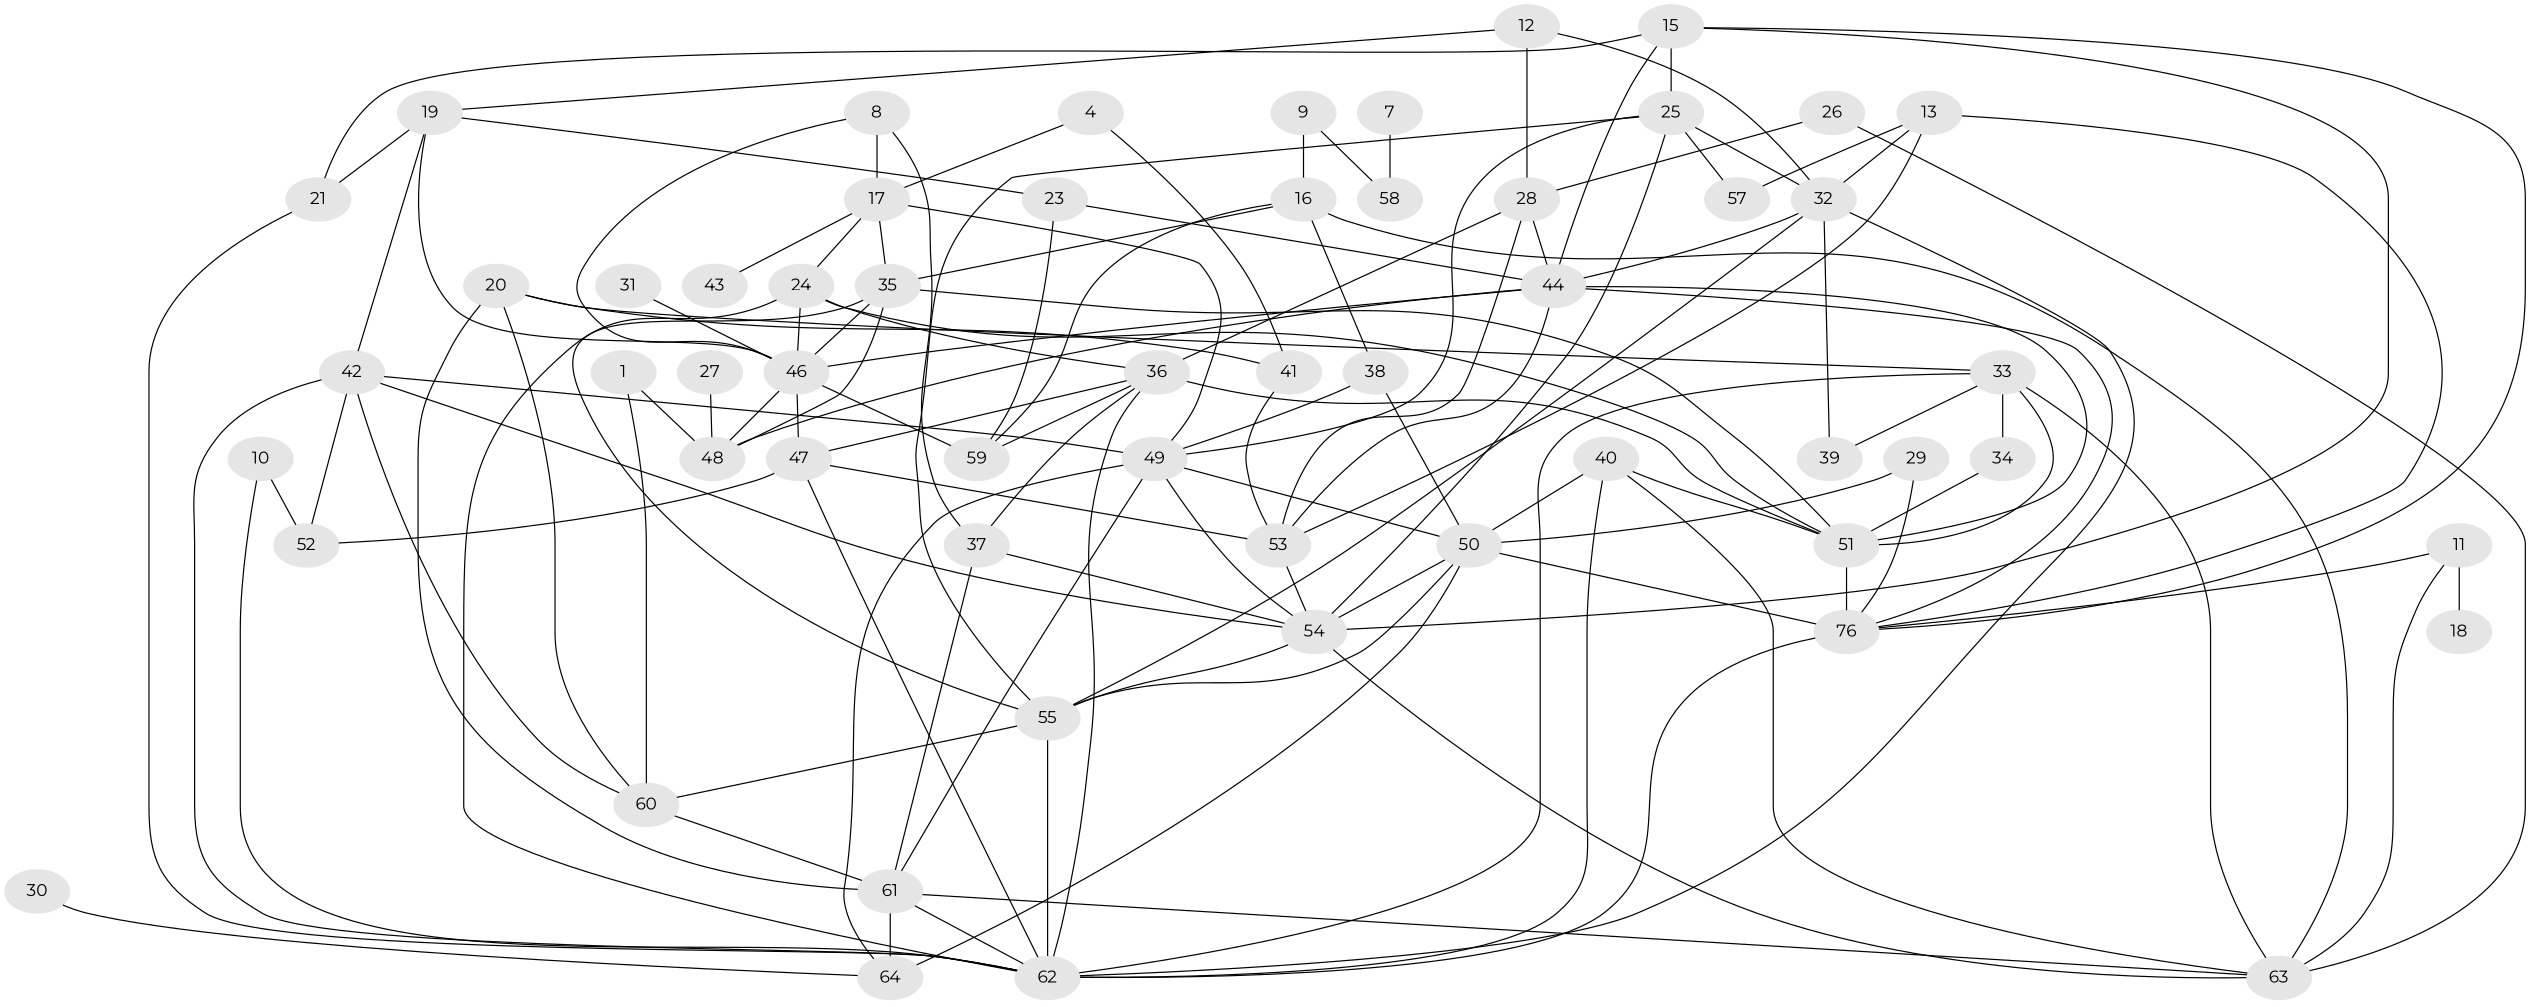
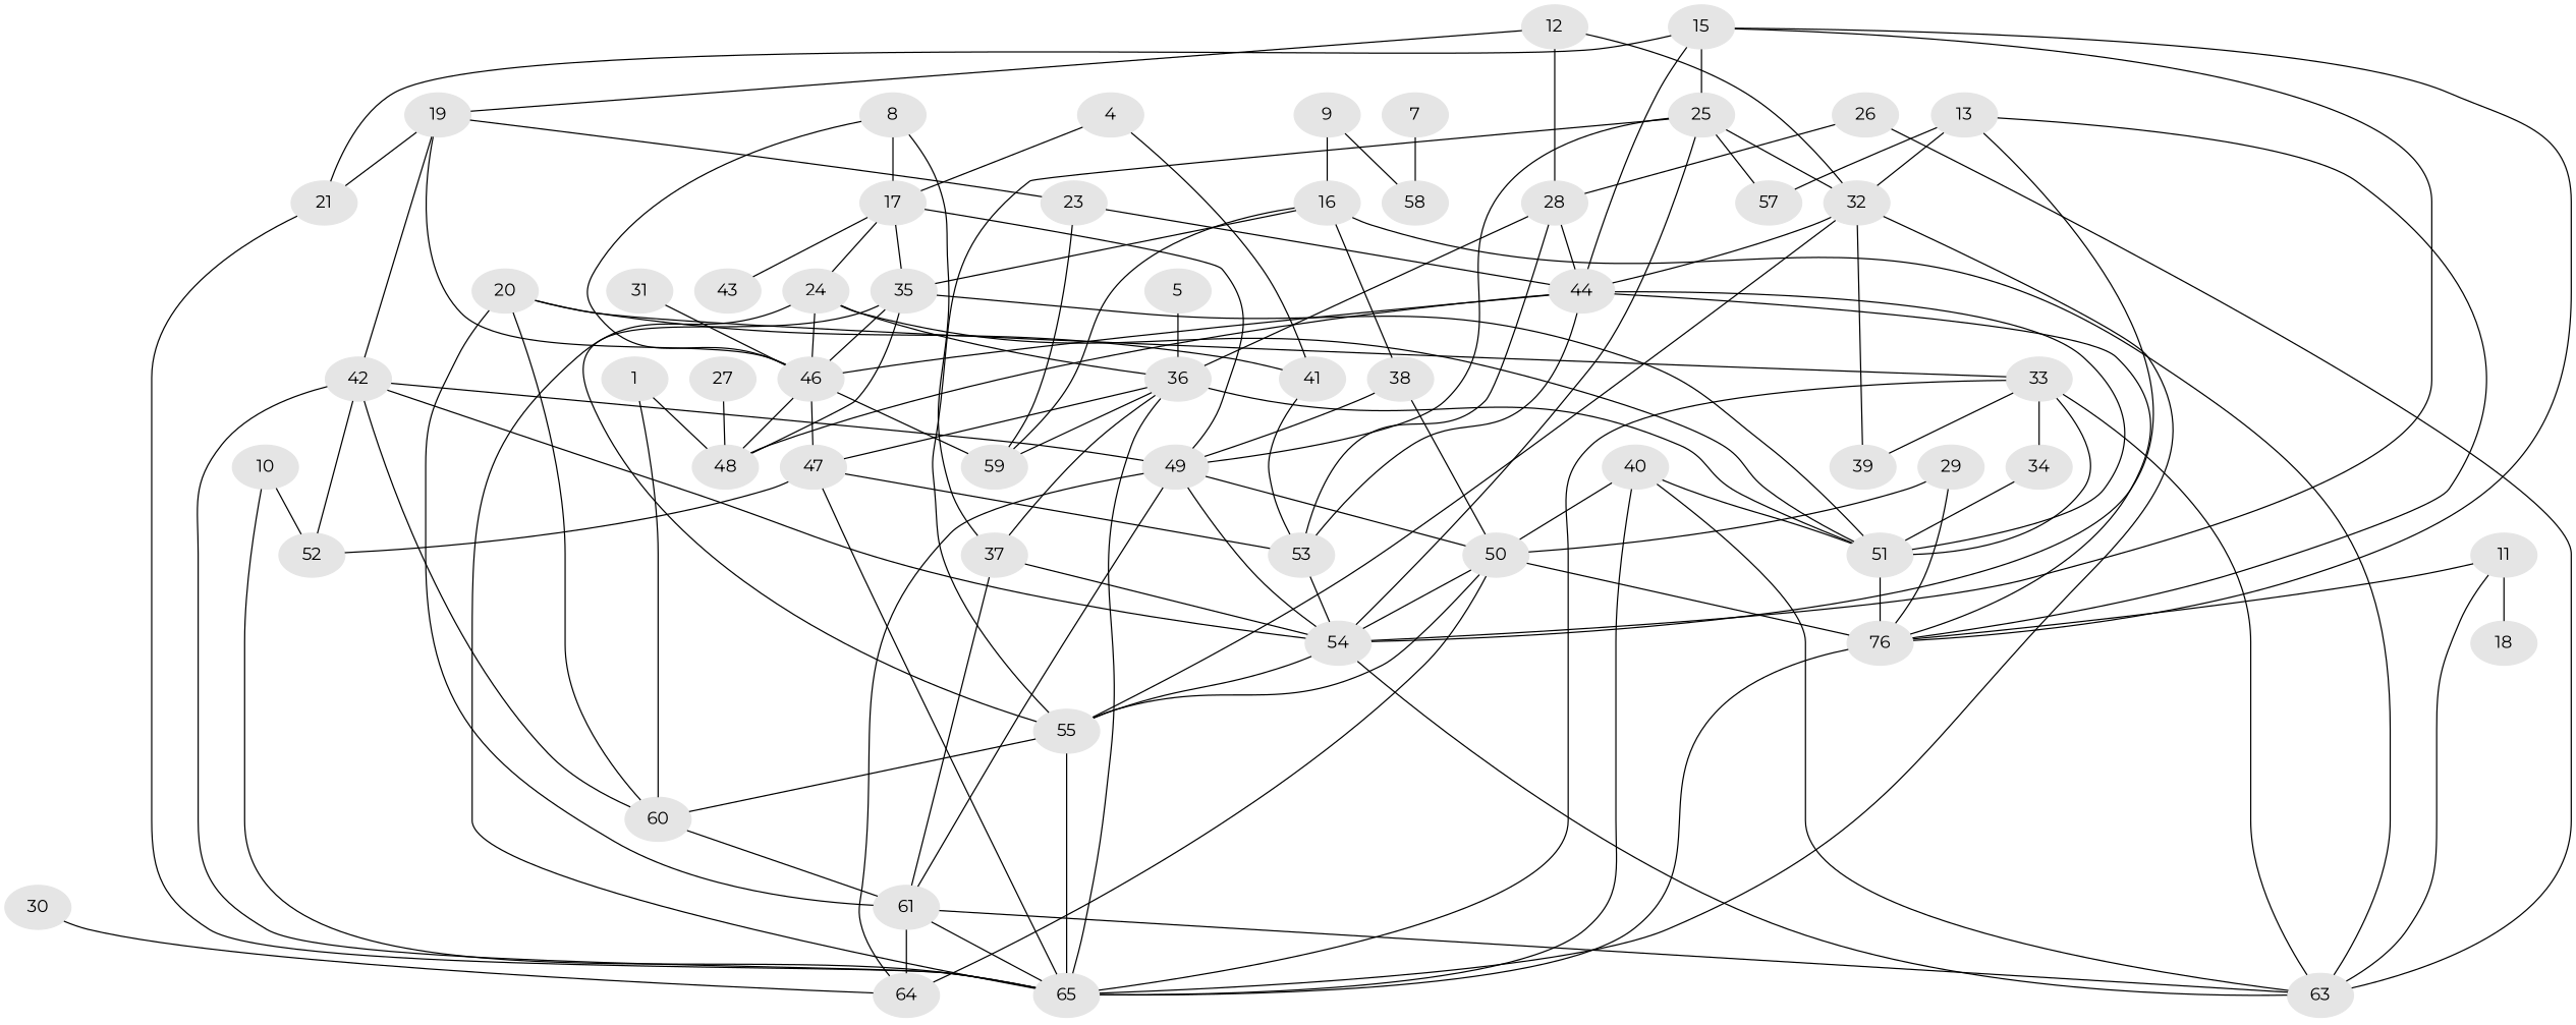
  graph {
    fontname=Montserrat
    node [color=gray90 fontname=Montserrat style=filled]
    edge [fontname=Montserrat weight=1.0]
    1
    48
    60
    61
    4
    17
    41
    35
    24
    43
    49
    53
+   5
    36
    37
-   62
+   62 [label=65]
    59
    51
    47
    32
    44
    55
    39
    7
    58
    8
    46
    54
    9
    16
    63
    38
    10
    52
    11
    18
    n37 [label=76]
    12
    19
    28
    21
    23
    42
    13
    57
    15
    25
    50
    64
    20
    33
    34
    26
    27
    29
    30
    31
    40
    1 -- 48
    1 -- 60
    60 -- 61
    61 -- 62
    61 -- 63
    61 -- 64 [weight=2.0]
    4 -- 17
    4 -- 41
    17 -- 35
    17 -- 24
    17 -- 43
    17 -- 49
    41 -- 53
    35 -- 48
    35 -- 51 [weight=2.0]
    35 -- 55
    35 -- 46
    24 -- 36
    24 -- 62
    24 -- 51
    24 -- 46
    49 -- 61
    49 -- 54
    49 -- 50
    49 -- 64
    53 -- 54
+   5 -- 36
    36 -- 37
    36 -- 62
    36 -- 59
    36 -- 51
    36 -- 47
    37 -- 61
    37 -- 54
    51 -- n37 [weight=2.0]
    47 -- 53
    47 -- 62
    47 -- 52
    32 -- 62
    32 -- 44
    32 -- 55
    32 -- 39
    44 -- 48
    44 -- 53
    44 -- 51
    44 -- 46
    44 -- n37
    55 -- 60
    55 -- 62
    7 -- 58
    8 -- 17
    8 -- 37
    8 -- 46
    46 -- 48
    46 -- 59
    46 -- 47 [weight=2.0]
    54 -- 55
    54 -- 63
    9 -- 58
    9 -- 16
    16 -- 35
    16 -- 59
    16 -- 63
    16 -- 38
    38 -- 49
    38 -- 50
    10 -- 62
    10 -- 52
    11 -- 63 [weight=2.0]
    11 -- 18
    11 -- n37
    n37 -- 62 [weight=2.0]
    12 -- 32
    12 -- 19
    12 -- 28
    19 -- 46
    19 -- 21
    19 -- 23
    19 -- 42
    28 -- 53
    28 -- 36
    28 -- 44
    21 -- 62
    23 -- 59
    23 -- 44
    42 -- 60
    42 -- 49
    42 -- 62
    42 -- 54
    42 -- 52
    13 -- 32
-   13 -- 53
+   13 -- 54
    13 -- n37
    13 -- 57 [weight=2.0]
    15 -- 44
    15 -- 54
    15 -- n37
    15 -- 21
    15 -- 25
    25 -- 49
    25 -- 32
    25 -- 55
    25 -- 54
    25 -- 57
    50 -- 55
    50 -- 54
    50 -- n37 [weight=2.0]
    50 -- 64
    20 -- 60
    20 -- 61
    20 -- 41
    20 -- 33
    33 -- 62
    33 -- 51 [weight=2.0]
    33 -- 39
    33 -- 63
    33 -- 34
    34 -- 51
    26 -- 63
    26 -- 28
    27 -- 48
    29 -- n37
    29 -- 50
    30 -- 64
    31 -- 46
    40 -- 62
    40 -- 51
    40 -- 63
    40 -- 50
  }
